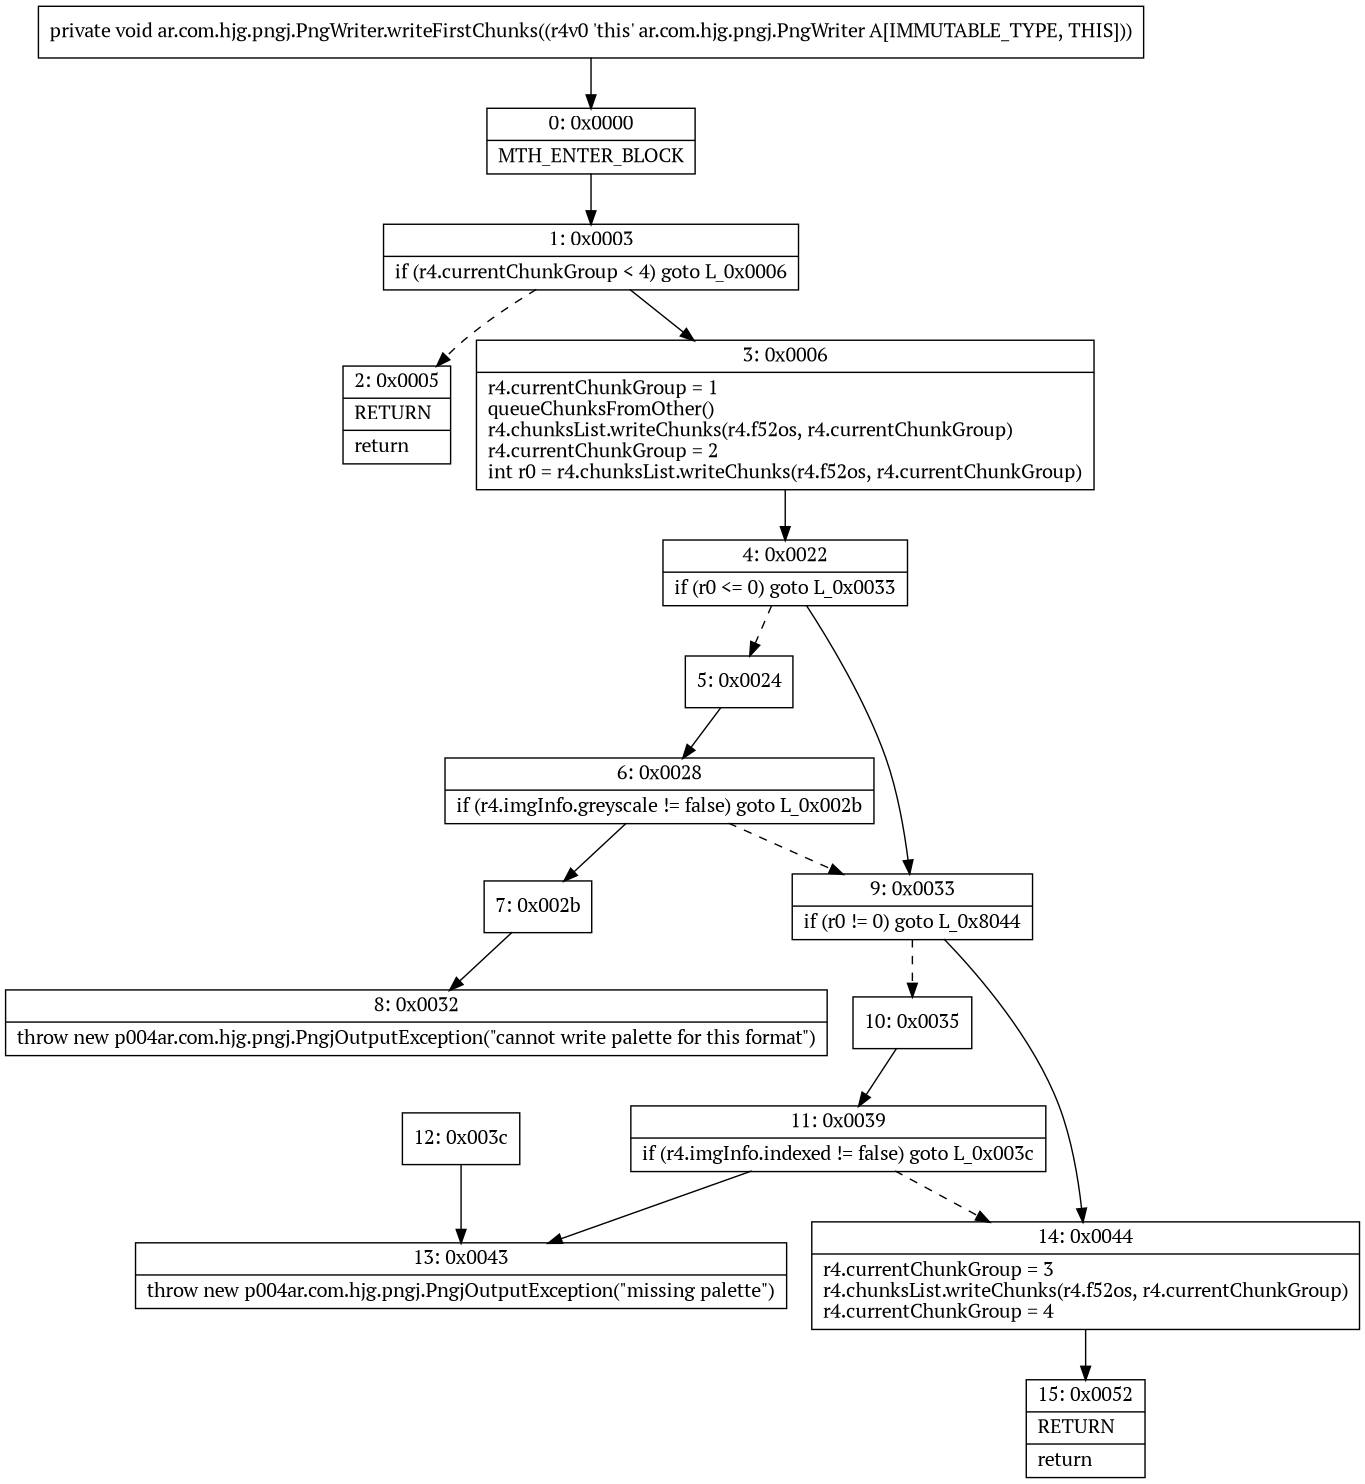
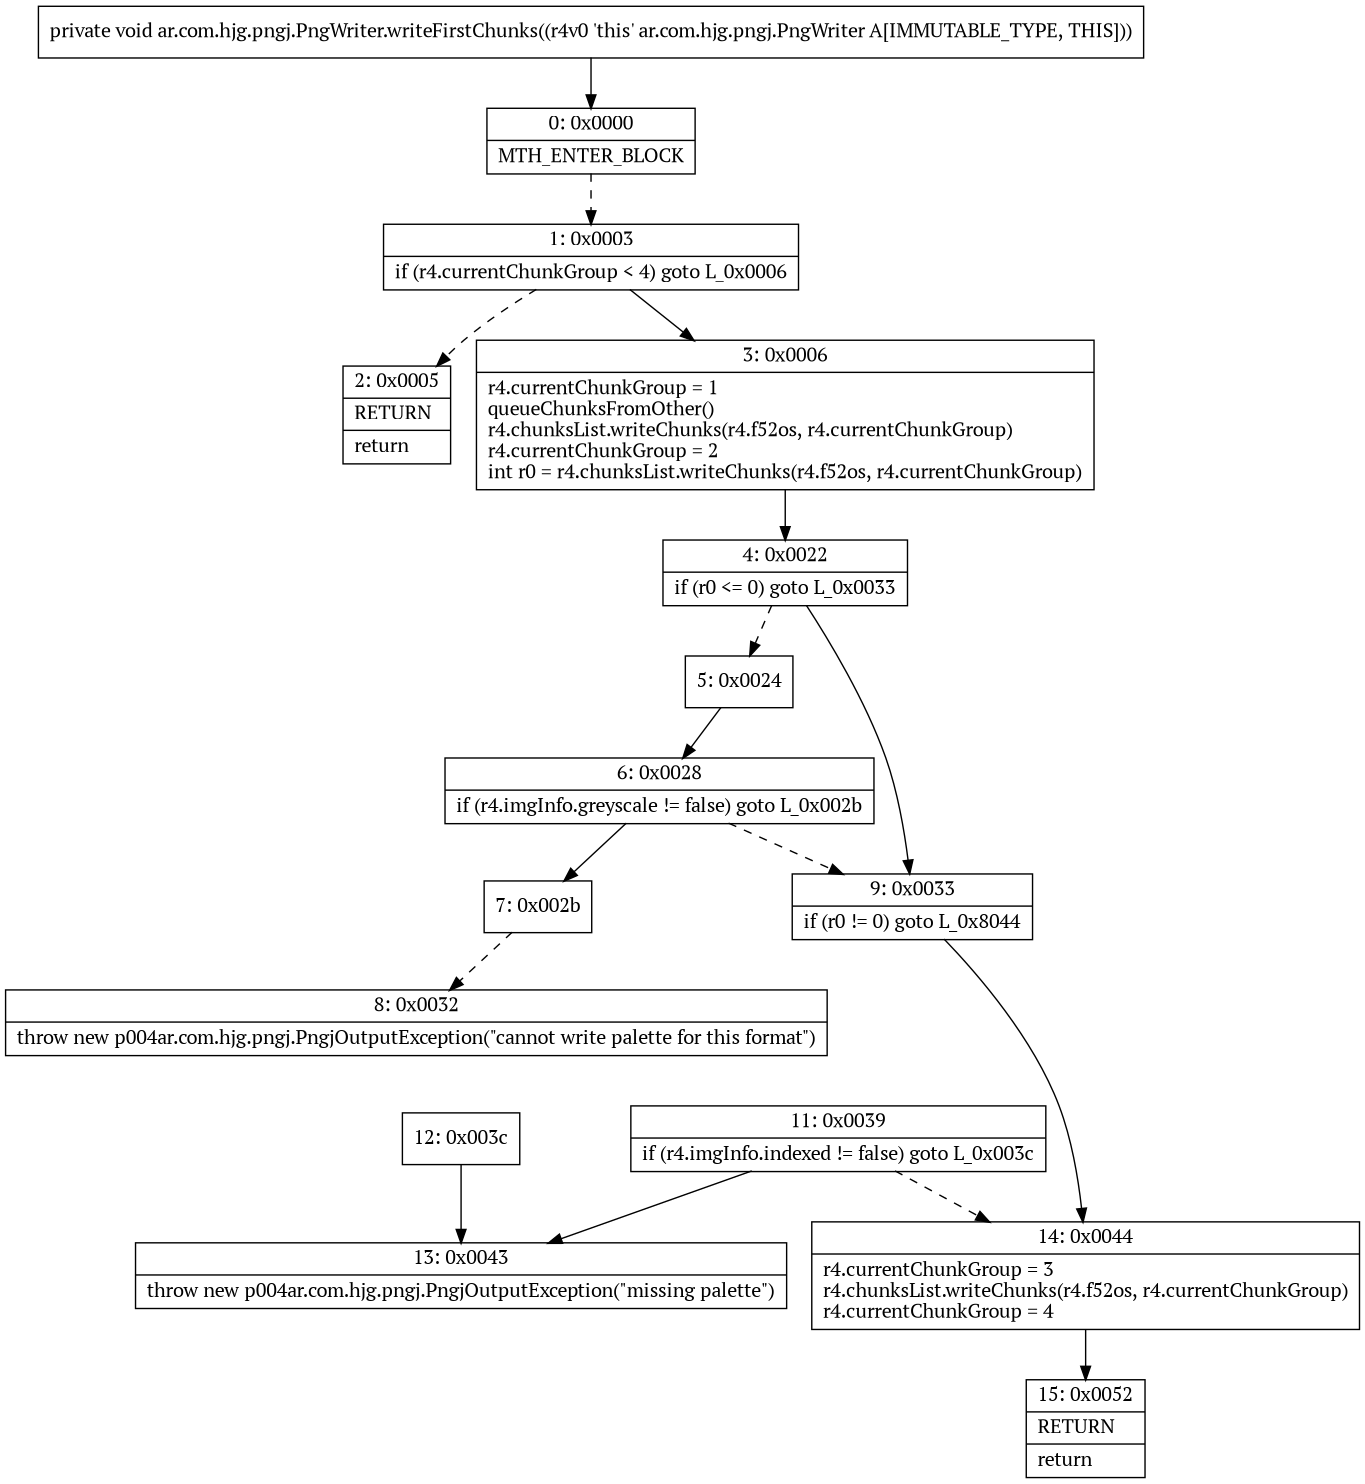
  digraph {
    fontname="PT Serif"
    node [fontname="PT Serif" shape=record]
    edge [fontname="PT Serif"]
    n1 [label="{0\:\ 0x0000|MTH_ENTER_BLOCK\l}"]
    n2 [label="{1\:\ 0x0003|if (r4.currentChunkGroup \< 4) goto L_0x0006\l}"]
    n3 [label="{2\:\ 0x0005|RETURN\l|return\l}"]
    n4 [label="{3\:\ 0x0006|r4.currentChunkGroup = 1\lqueueChunksFromOther()\lr4.chunksList.writeChunks(r4.f52os, r4.currentChunkGroup)\lr4.currentChunkGroup = 2\lint r0 = r4.chunksList.writeChunks(r4.f52os, r4.currentChunkGroup)\l}"]
    n5 [label="{4\:\ 0x0022|if (r0 \<= 0) goto L_0x0033\l}"]
    n6 [label="{5\:\ 0x0024}"]
    n7 [label="{9\:\ 0x0033|if (r0 != 0) goto L_0x8044\l}"]
    n8 [label="{6\:\ 0x0028|if (r4.imgInfo.greyscale != false) goto L_0x002b\l}"]
-   n9 [label="{10\:\ 0x0035}"]
    n10 [label="{14\:\ 0x0044|r4.currentChunkGroup = 3\lr4.chunksList.writeChunks(r4.f52os, r4.currentChunkGroup)\lr4.currentChunkGroup = 4\l}"]
    n11 [label="{7\:\ 0x002b}"]
    n12 [label="{8\:\ 0x0032|throw new p004ar.com.hjg.pngj.PngjOutputException(\"cannot write palette for this format\")\l}"]
    n13 [label="{11\:\ 0x0039|if (r4.imgInfo.indexed != false) goto L_0x003c\l}"]
    n14 [label="{15\:\ 0x0052|RETURN\l|return\l}"]
    n15 [label="{13\:\ 0x0043|throw new p004ar.com.hjg.pngj.PngjOutputException(\"missing palette\")\l}"]
    n16 [label="{12\:\ 0x003c}"]
    n17 [label="{private void ar.com.hjg.pngj.PngWriter.writeFirstChunks((r4v0 'this' ar.com.hjg.pngj.PngWriter A[IMMUTABLE_TYPE, THIS])) }"]
-   n1 -> n2
+   n1 -> n2 [style=dashed]
    n2 -> n3 [style=dashed]
    n2 -> n4
    n4 -> n5
    n5 -> n6 [style=dashed]
    n5 -> n7
    n6 -> n8
-   n7 -> n9 [style=dashed]
    n7 -> n10
    n8 -> n7 [style=dashed]
    n8 -> n11
-   n9 -> n13
    n10 -> n14
-   n11 -> n12
+   n11 -> n12 [style=dashed]
    n13 -> n10 [style=dashed]
    n13 -> n15
    n16 -> n15
    n17 -> n1
  }
